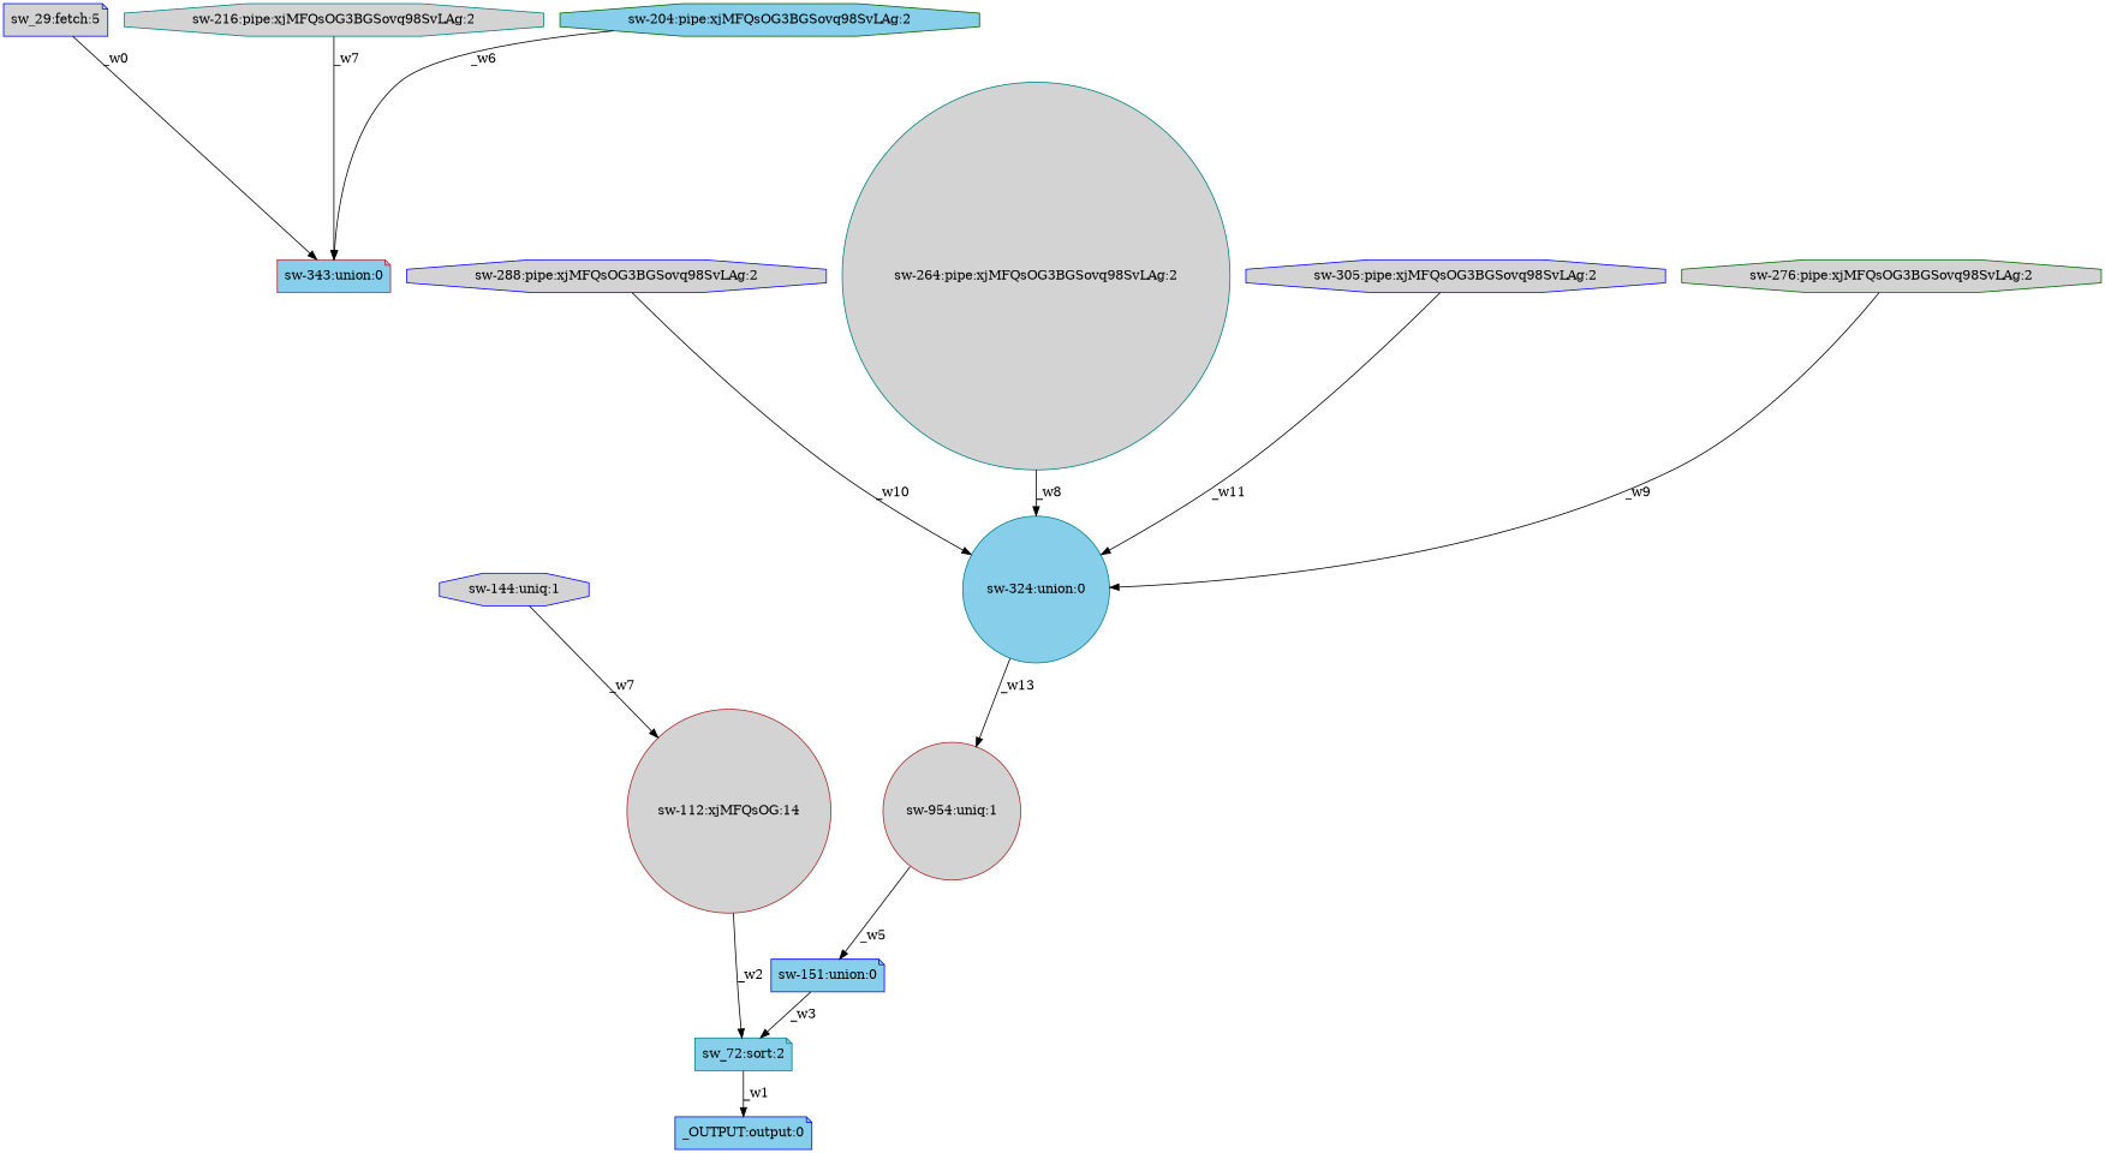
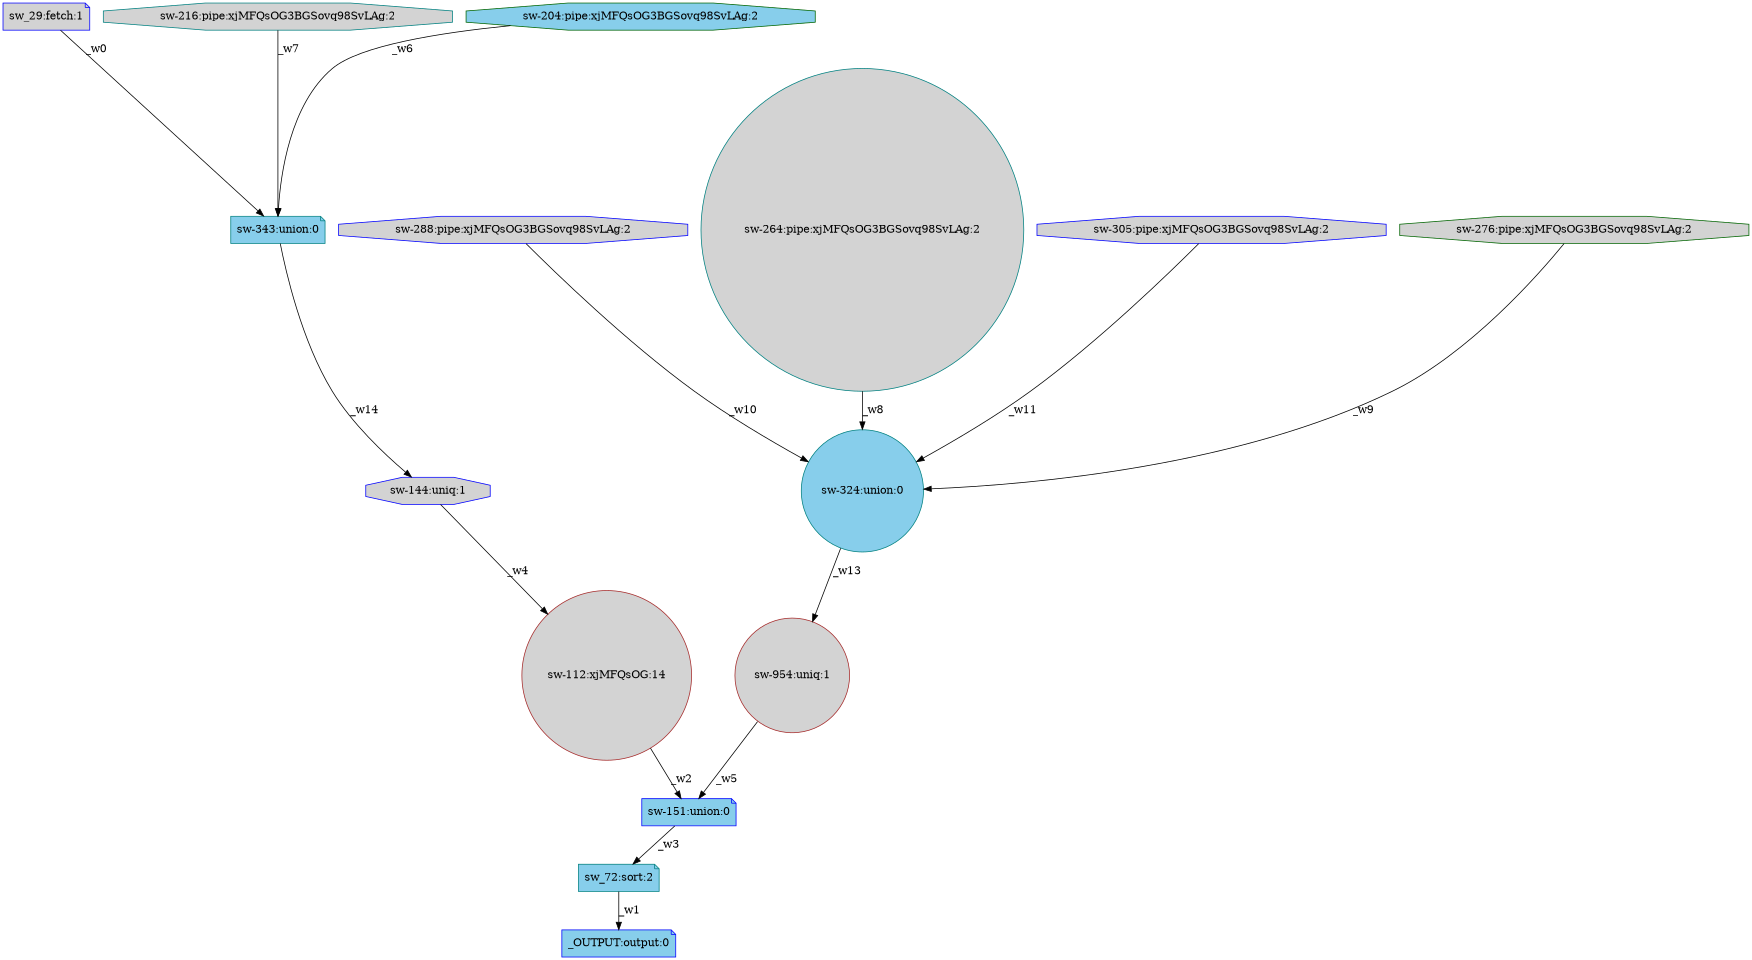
  digraph {
    node [color=blue fillcolor=lightgrey shape=octagon style=filled]
-   n1 [label="sw_29:fetch:5" shape=note]
-   n2 [color=brown fillcolor=skyblue label="sw-343:union:0" shape=note]
+   n1 [label="sw_29:fetch:1" shape=note]
+   n2 [color=teal fillcolor=skyblue label="sw-343:union:0" shape=note]
    n3 [label="sw-144:uniq:1"]
    n4 [fillcolor=skyblue label="_OUTPUT:output:0" shape=note]
    n5 [color=teal fillcolor=skyblue label="sw_72:sort:2" shape=note]
    n6 [color=brown label="sw-112:xjMFQsOG:14" shape=circle]
    n7 [fillcolor=skyblue label="sw-151:union:0" shape=note]
    n8 [color=brown label="sw-954:uniq:1" shape=circle]
    n9 [color=teal fillcolor=skyblue label="sw-324:union:0" shape=circle]
    n10 [label="sw-288:pipe:xjMFQsOG3BGSovq98SvLAg:2"]
    n11 [color=teal label="sw-264:pipe:xjMFQsOG3BGSovq98SvLAg:2" shape=circle]
    n12 [color=teal label="sw-216:pipe:xjMFQsOG3BGSovq98SvLAg:2"]
    n13 [label="sw-305:pipe:xjMFQsOG3BGSovq98SvLAg:2"]
    n14 [color=darkgreen label="sw-276:pipe:xjMFQsOG3BGSovq98SvLAg:2"]
    n15 [color=darkgreen fillcolor=skyblue label="sw-204:pipe:xjMFQsOG3BGSovq98SvLAg:2"]
    n1 -> n2 [label=_w0]
-   n3 -> n6 [label=_w7]
+   n2 -> n3 [label=_w14]
+   n3 -> n6 [label=_w4]
    n5 -> n4 [label=_w1]
-   n6 -> n5 [label=_w2]
+   n6 -> n7 [label=_w2]
    n7 -> n5 [label=_w3]
    n8 -> n7 [label=_w5]
    n9 -> n8 [label=_w13]
    n10 -> n9 [label=_w10]
    n11 -> n9 [label=_w8]
    n12 -> n2 [label=_w7]
    n13 -> n9 [label=_w11]
    n14 -> n9 [label=_w9]
    n15 -> n2 [label=_w6]
  }
